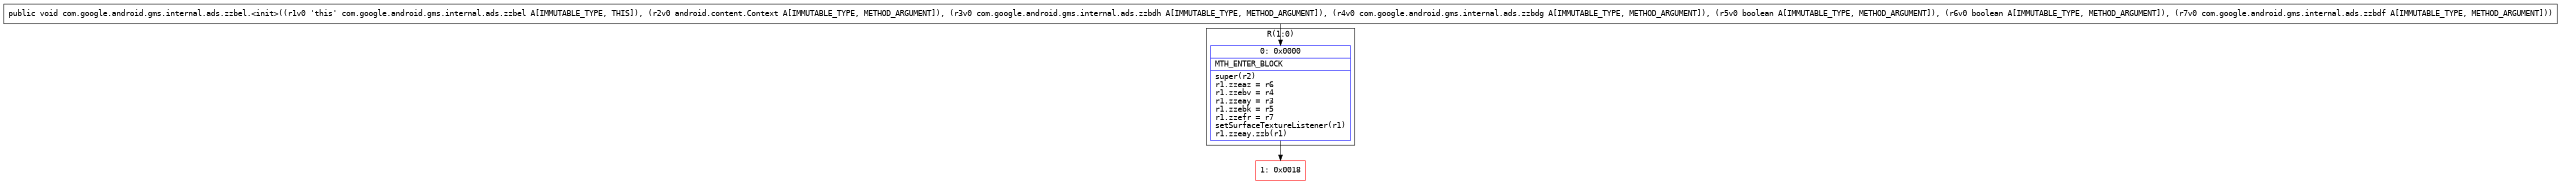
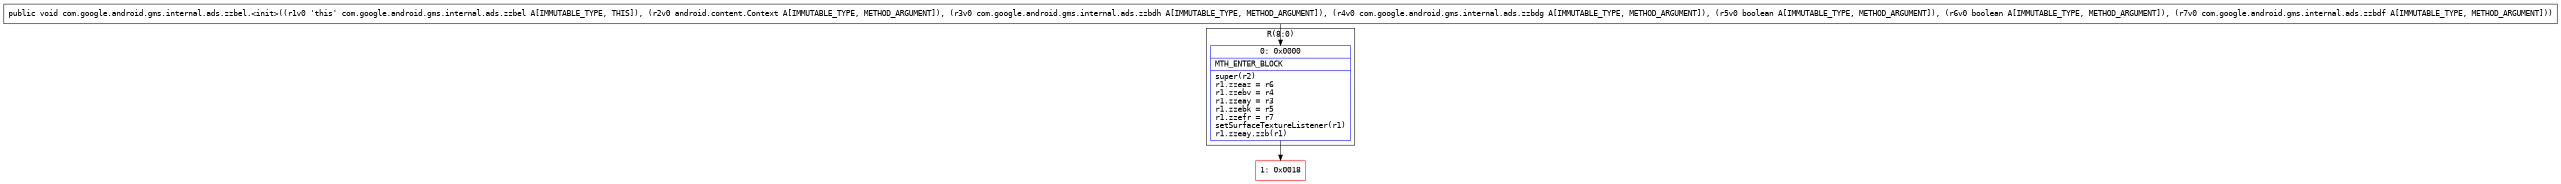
  digraph {
    fontname="DejaVu Sans Mono"
    node [shape=record fontname="DejaVu Sans Mono"]
    edge [fontname="DejaVu Sans Mono"]
    n1 [color=blue label="{0\:\ 0x0000|MTH_ENTER_BLOCK\l|super(r2)\lr1.zzeaz = r6\lr1.zzebv = r4\lr1.zzeay = r3\lr1.zzebk = r5\lr1.zzefr = r7\lsetSurfaceTextureListener(r1)\lr1.zzeay.zzb(r1)\l}"]
    n2 [color=red label="{1\:\ 0x0018}"]
    n3 [label="{public void com.google.android.gms.internal.ads.zzbel.\<init\>((r1v0 'this' com.google.android.gms.internal.ads.zzbel A[IMMUTABLE_TYPE, THIS]), (r2v0 android.content.Context A[IMMUTABLE_TYPE, METHOD_ARGUMENT]), (r3v0 com.google.android.gms.internal.ads.zzbdh A[IMMUTABLE_TYPE, METHOD_ARGUMENT]), (r4v0 com.google.android.gms.internal.ads.zzbdg A[IMMUTABLE_TYPE, METHOD_ARGUMENT]), (r5v0 boolean A[IMMUTABLE_TYPE, METHOD_ARGUMENT]), (r6v0 boolean A[IMMUTABLE_TYPE, METHOD_ARGUMENT]), (r7v0 com.google.android.gms.internal.ads.zzbdf A[IMMUTABLE_TYPE, METHOD_ARGUMENT])) }"]
    subgraph cluster_1 {
-     label="R(1:0)"
+     label="R(8:0)"
      n1
    }
    n1 -> n2
    n3 -> n1
  }
